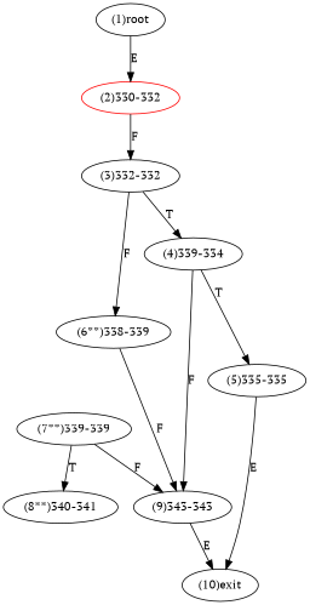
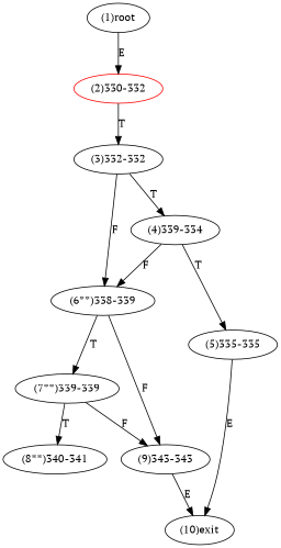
  digraph {
    fontname="PT Serif"
    node [fontname="PT Serif"]
    edge [fontname="PT Serif"]
    n1 [label="(1)root"]
    n2 [color=red label="(2)330-332"]
    n3 [label="(3)332-332"]
    n4 [color=black label="(6**)338-339"]
    n5 [label="(4)339-334"]
    n6 [color=black label="(7**)339-339"]
    n7 [label="(9)343-343"]
    n8 [label="(5)335-335"]
    n9 [label="(10)exit"]
    n10 [label="(8**)340-341"]
    n1 -> n2 [label=E]
-   n2 -> n3 [label=F]
+   n2 -> n3 [label=T]
    n3 -> n4 [label=F]
    n3 -> n5 [label=T]
+   n4 -> n6 [label=T]
    n4 -> n7 [label=F]
-   n5 -> n7 [label=F]
+   n5 -> n4 [label=F]
    n5 -> n8 [label=T]
    n6 -> n7 [label=F]
    n6 -> n10 [label=T]
    n7 -> n9 [label=E]
    n8 -> n9 [label=E]
  }
